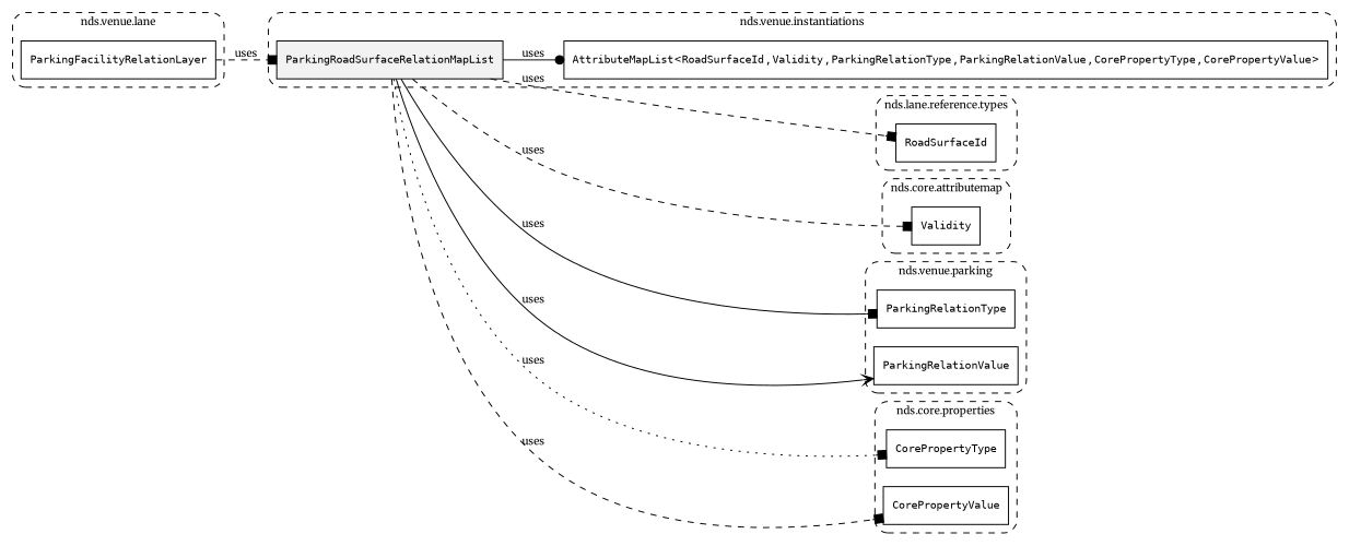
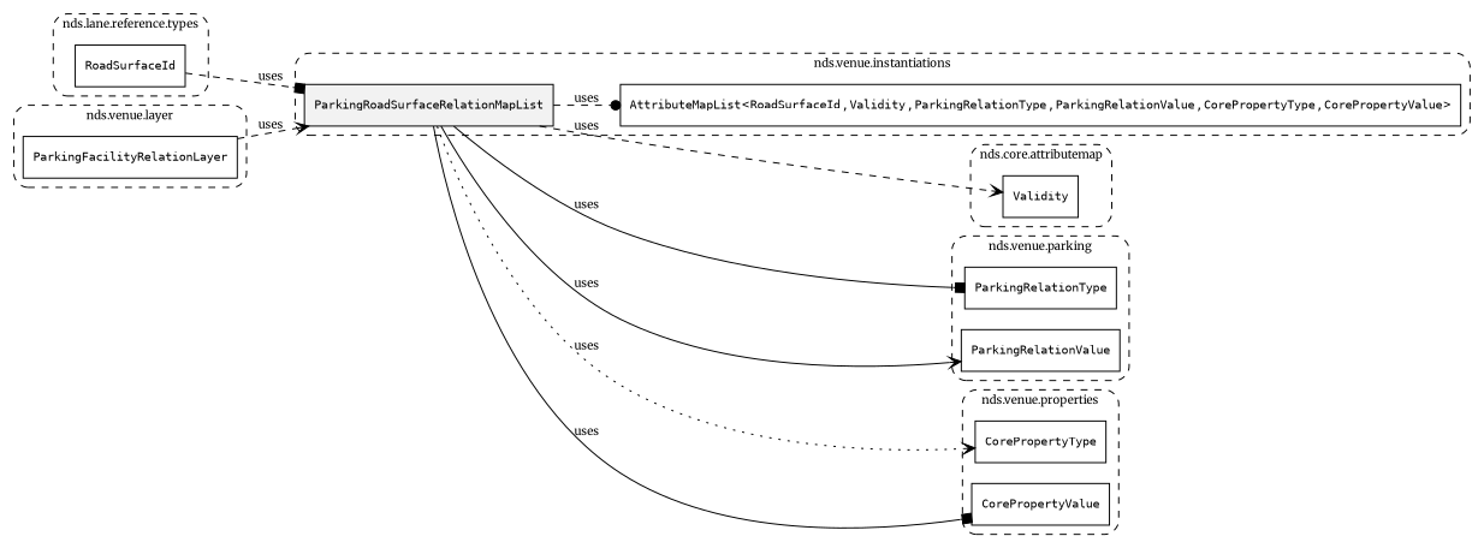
  digraph {
    fontname=Merriweather
    fontsize=10
    rankdir=LR
    node [fontname=Merriweather fontsize=10 shape=box]
    edge [arrowhead=box fontname=Merriweather fontsize=10 style=dashed]
    n1 [fillcolor="#0000000D" label=<<font face="monospace"><table align="center" border="0" cellspacing="0" cellpadding="0"><tr><td href="../../../content/packages/nds.venue.instantiations.html#InstantiateType-ParkingRoadSurfaceRelationMapList" title="InstantiateType defined in nds.venue.instantiations">ParkingRoadSurfaceRelationMapList</td></tr></table></font>> style=filled]
    n2 [label=<<font face="monospace"><table align="center" border="0" cellspacing="0" cellpadding="0"><tr><td href="../../../content/packages/nds.core.attributemap.html#Structure-AttributeMapList" title="Structure defined in nds.core.attributemap">AttributeMapList</td><td>&lt;</td><td><table align="center" border="0" cellspacing="0" cellpadding="0"><tr><td href="../../../content/packages/nds.lane.reference.types.html#Subtype-RoadSurfaceId" title="Subtype defined in nds.lane.reference.types">RoadSurfaceId</td></tr></table></td><td>,</td><td><table align="center" border="0" cellspacing="0" cellpadding="0"><tr><td href="../../../content/packages/nds.core.attributemap.html#Structure-Validity" title="Structure defined in nds.core.attributemap">Validity</td></tr></table></td><td>,</td><td><table align="center" border="0" cellspacing="0" cellpadding="0"><tr><td href="../../../content/packages/nds.venue.parking.html#Enum-ParkingRelationType" title="Enum defined in nds.venue.parking">ParkingRelationType</td></tr></table></td><td>,</td><td><table align="center" border="0" cellspacing="0" cellpadding="0"><tr><td href="../../../content/packages/nds.venue.parking.html#Choice-ParkingRelationValue" title="Choice defined in nds.venue.parking">ParkingRelationValue</td></tr></table></td><td>,</td><td><table align="center" border="0" cellspacing="0" cellpadding="0"><tr><td href="../../../content/packages/nds.core.properties.html#Enum-CorePropertyType" title="Enum defined in nds.core.properties">CorePropertyType</td></tr></table></td><td>,</td><td><table align="center" border="0" cellspacing="0" cellpadding="0"><tr><td href="../../../content/packages/nds.core.properties.html#Choice-CorePropertyValue" title="Choice defined in nds.core.properties">CorePropertyValue</td></tr></table></td><td>&gt;</td></tr></table></font>>]
    n3 [label=<<font face="monospace"><table align="center" border="0" cellspacing="0" cellpadding="0"><tr><td href="../../../content/packages/nds.lane.reference.types.html#Subtype-RoadSurfaceId" title="Subtype defined in nds.lane.reference.types">RoadSurfaceId</td></tr></table></font>>]
    n4 [label=<<font face="monospace"><table align="center" border="0" cellspacing="0" cellpadding="0"><tr><td href="../../../content/packages/nds.core.attributemap.html#Structure-Validity" title="Structure defined in nds.core.attributemap">Validity</td></tr></table></font>>]
    n5 [label=<<font face="monospace"><table align="center" border="0" cellspacing="0" cellpadding="0"><tr><td href="../../../content/packages/nds.venue.parking.html#Enum-ParkingRelationType" title="Enum defined in nds.venue.parking">ParkingRelationType</td></tr></table></font>>]
    n6 [label=<<font face="monospace"><table align="center" border="0" cellspacing="0" cellpadding="0"><tr><td href="../../../content/packages/nds.venue.parking.html#Choice-ParkingRelationValue" title="Choice defined in nds.venue.parking">ParkingRelationValue</td></tr></table></font>>]
    n7 [label=<<font face="monospace"><table align="center" border="0" cellspacing="0" cellpadding="0"><tr><td href="../../../content/packages/nds.core.properties.html#Enum-CorePropertyType" title="Enum defined in nds.core.properties">CorePropertyType</td></tr></table></font>>]
    n8 [label=<<font face="monospace"><table align="center" border="0" cellspacing="0" cellpadding="0"><tr><td href="../../../content/packages/nds.core.properties.html#Choice-CorePropertyValue" title="Choice defined in nds.core.properties">CorePropertyValue</td></tr></table></font>>]
    n9 [label=<<font face="monospace"><table align="center" border="0" cellspacing="0" cellpadding="0"><tr><td href="../../../content/packages/nds.venue.layer.html#Structure-ParkingFacilityRelationLayer" title="Structure defined in nds.venue.layer">ParkingFacilityRelationLayer</td></tr></table></font>>]
    subgraph cluster_1 {
      label="nds.venue.instantiations"
      style="dashed, rounded"
      n1
      n2
    }
    subgraph cluster_2 {
      label="nds.lane.reference.types"
      style="dashed, rounded"
      n3
    }
    subgraph cluster_3 {
      label="nds.core.attributemap"
      style="dashed, rounded"
      n4
    }
    subgraph cluster_4 {
      label="nds.venue.parking"
      style="dashed, rounded"
      n5
      n6
    }
    subgraph cluster_5 {
-     label="nds.core.properties"
+     label="nds.venue.properties"
      style="dashed, rounded"
      n7
      n8
    }
    subgraph cluster_6 {
-     label="nds.venue.lane"
+     label="nds.venue.layer"
      style="dashed, rounded"
      n9
    }
-   n1 -> n2 [arrowhead=dot label=uses style=solid]
-   n1 -> n3 [label=uses]
-   n1 -> n4 [label=uses]
+   n1 -> n2 [arrowhead=dot label=uses]
+   n3 -> n1 [label=uses]
+   n1 -> n4 [arrowhead=vee label=uses]
    n1 -> n5 [label=uses style=solid]
    n1 -> n6 [arrowhead=vee label=uses style=solid]
-   n1 -> n7 [label=uses style=dotted]
-   n1 -> n8 [label=uses]
-   n9 -> n1 [label=uses]
+   n1 -> n7 [arrowhead=vee label=uses style=dotted]
+   n1 -> n8 [label=uses style=solid]
+   n9 -> n1 [arrowhead=vee label=uses]
  }
